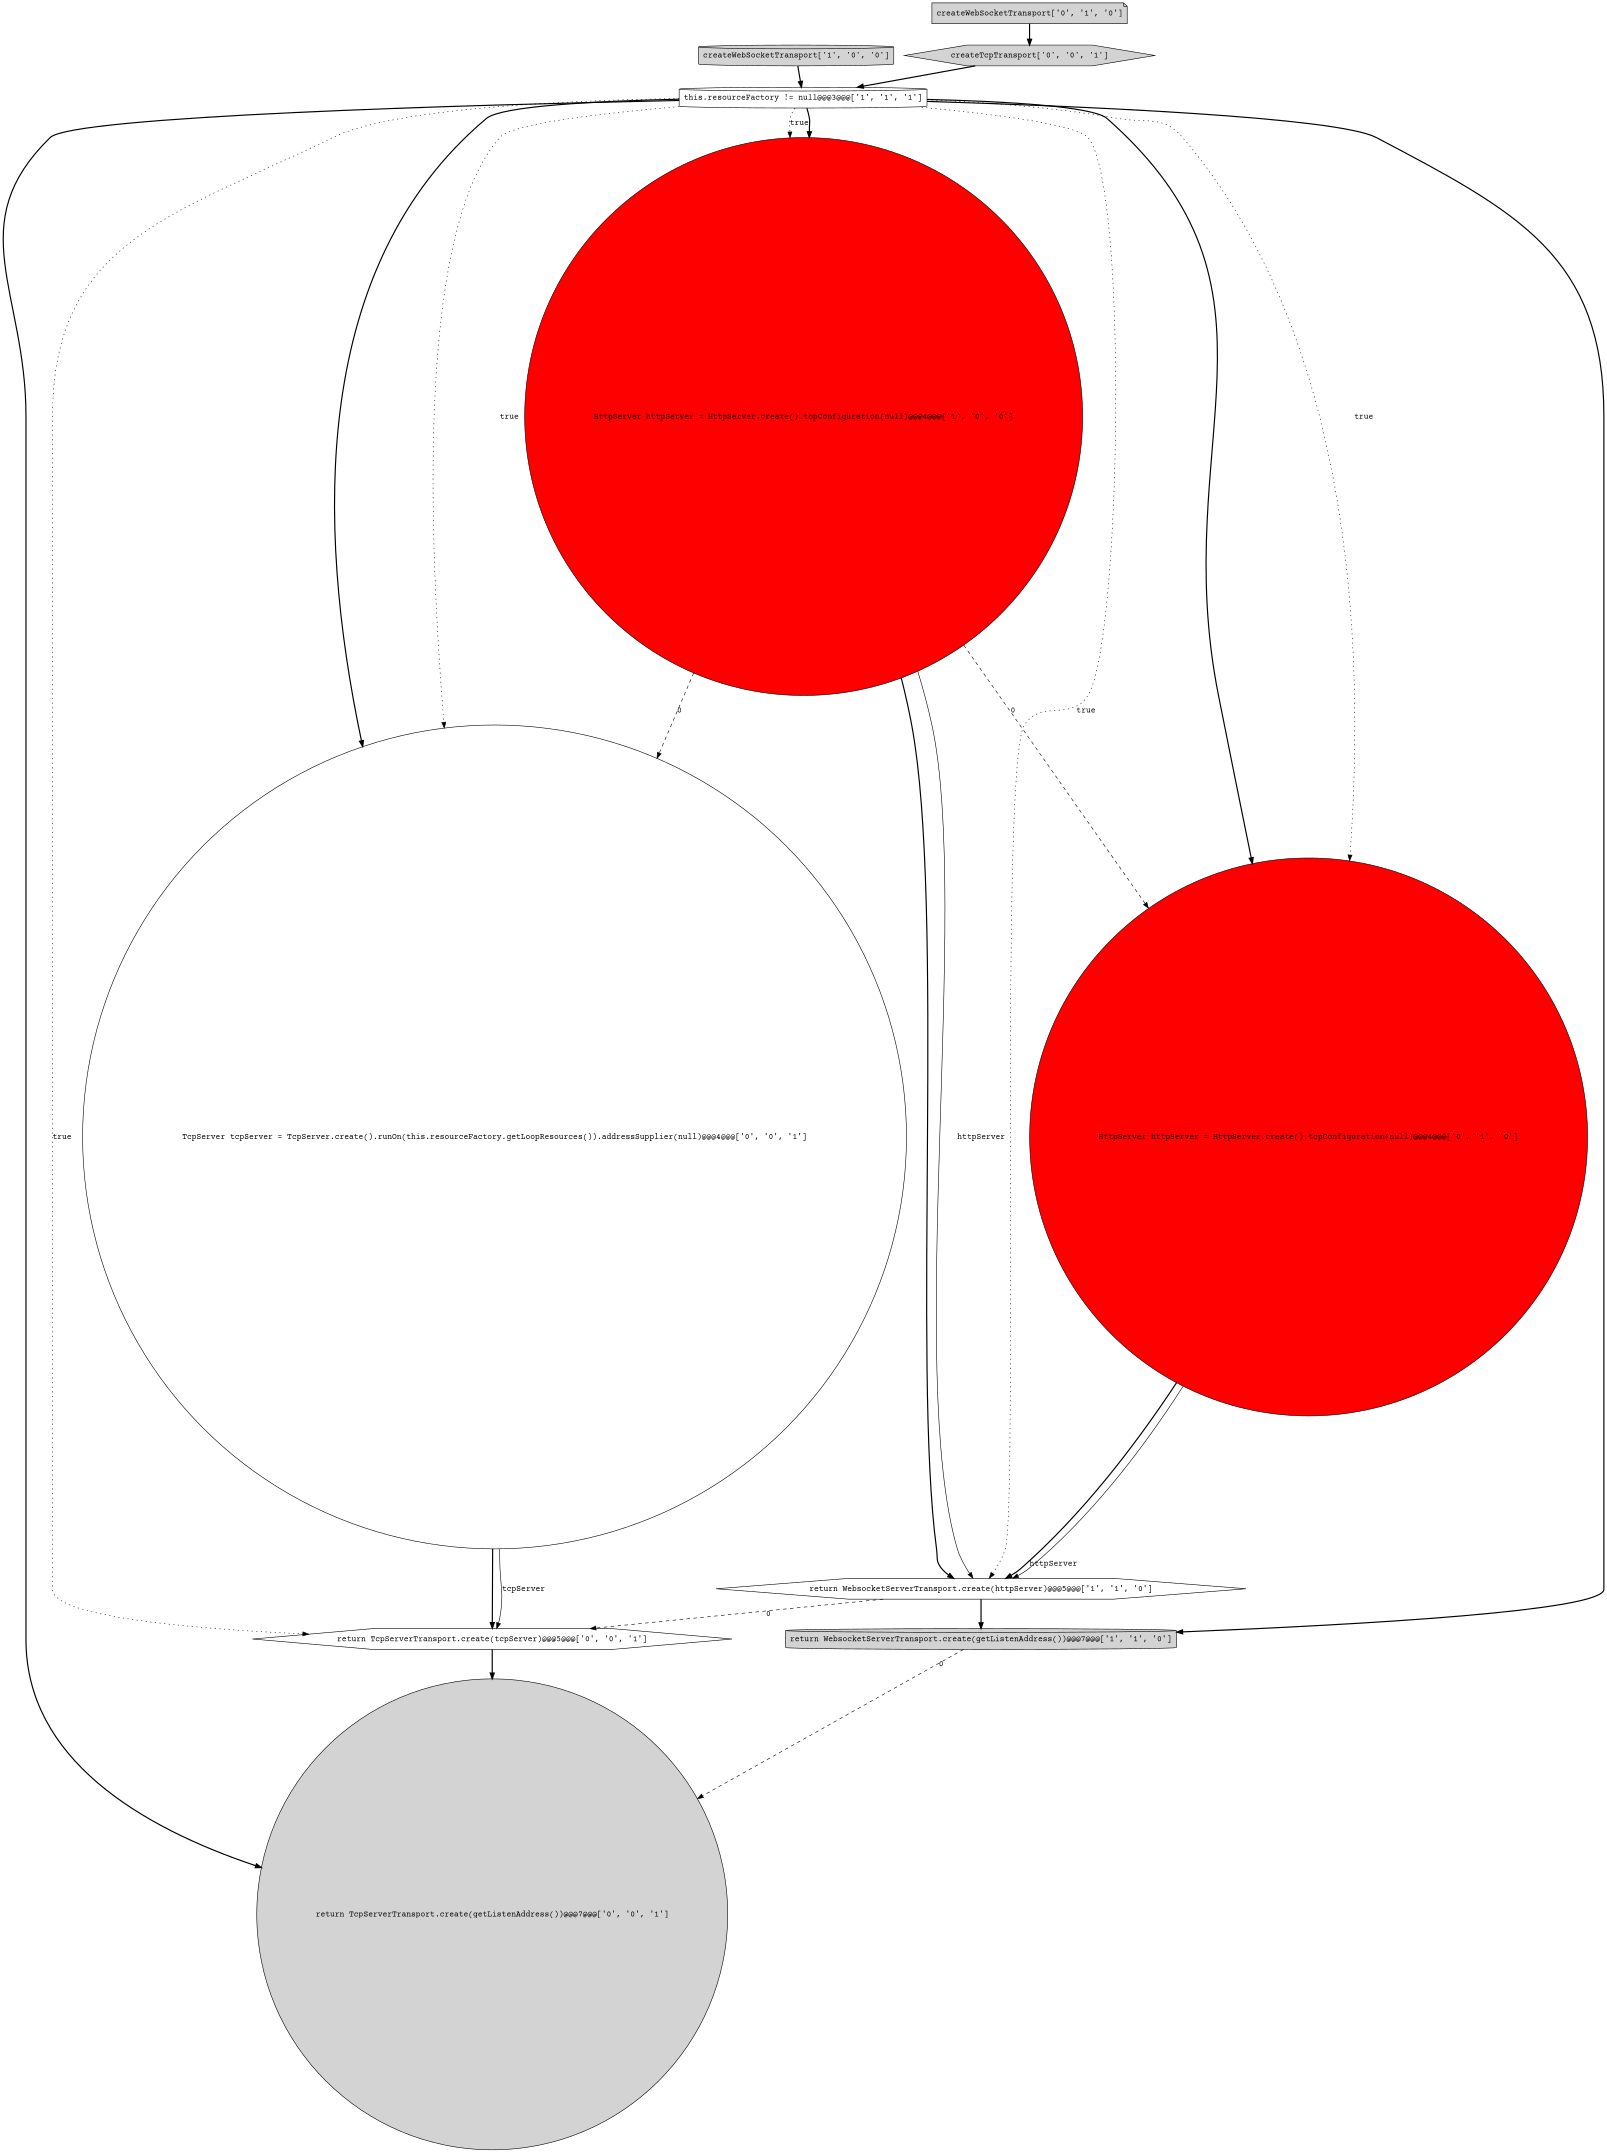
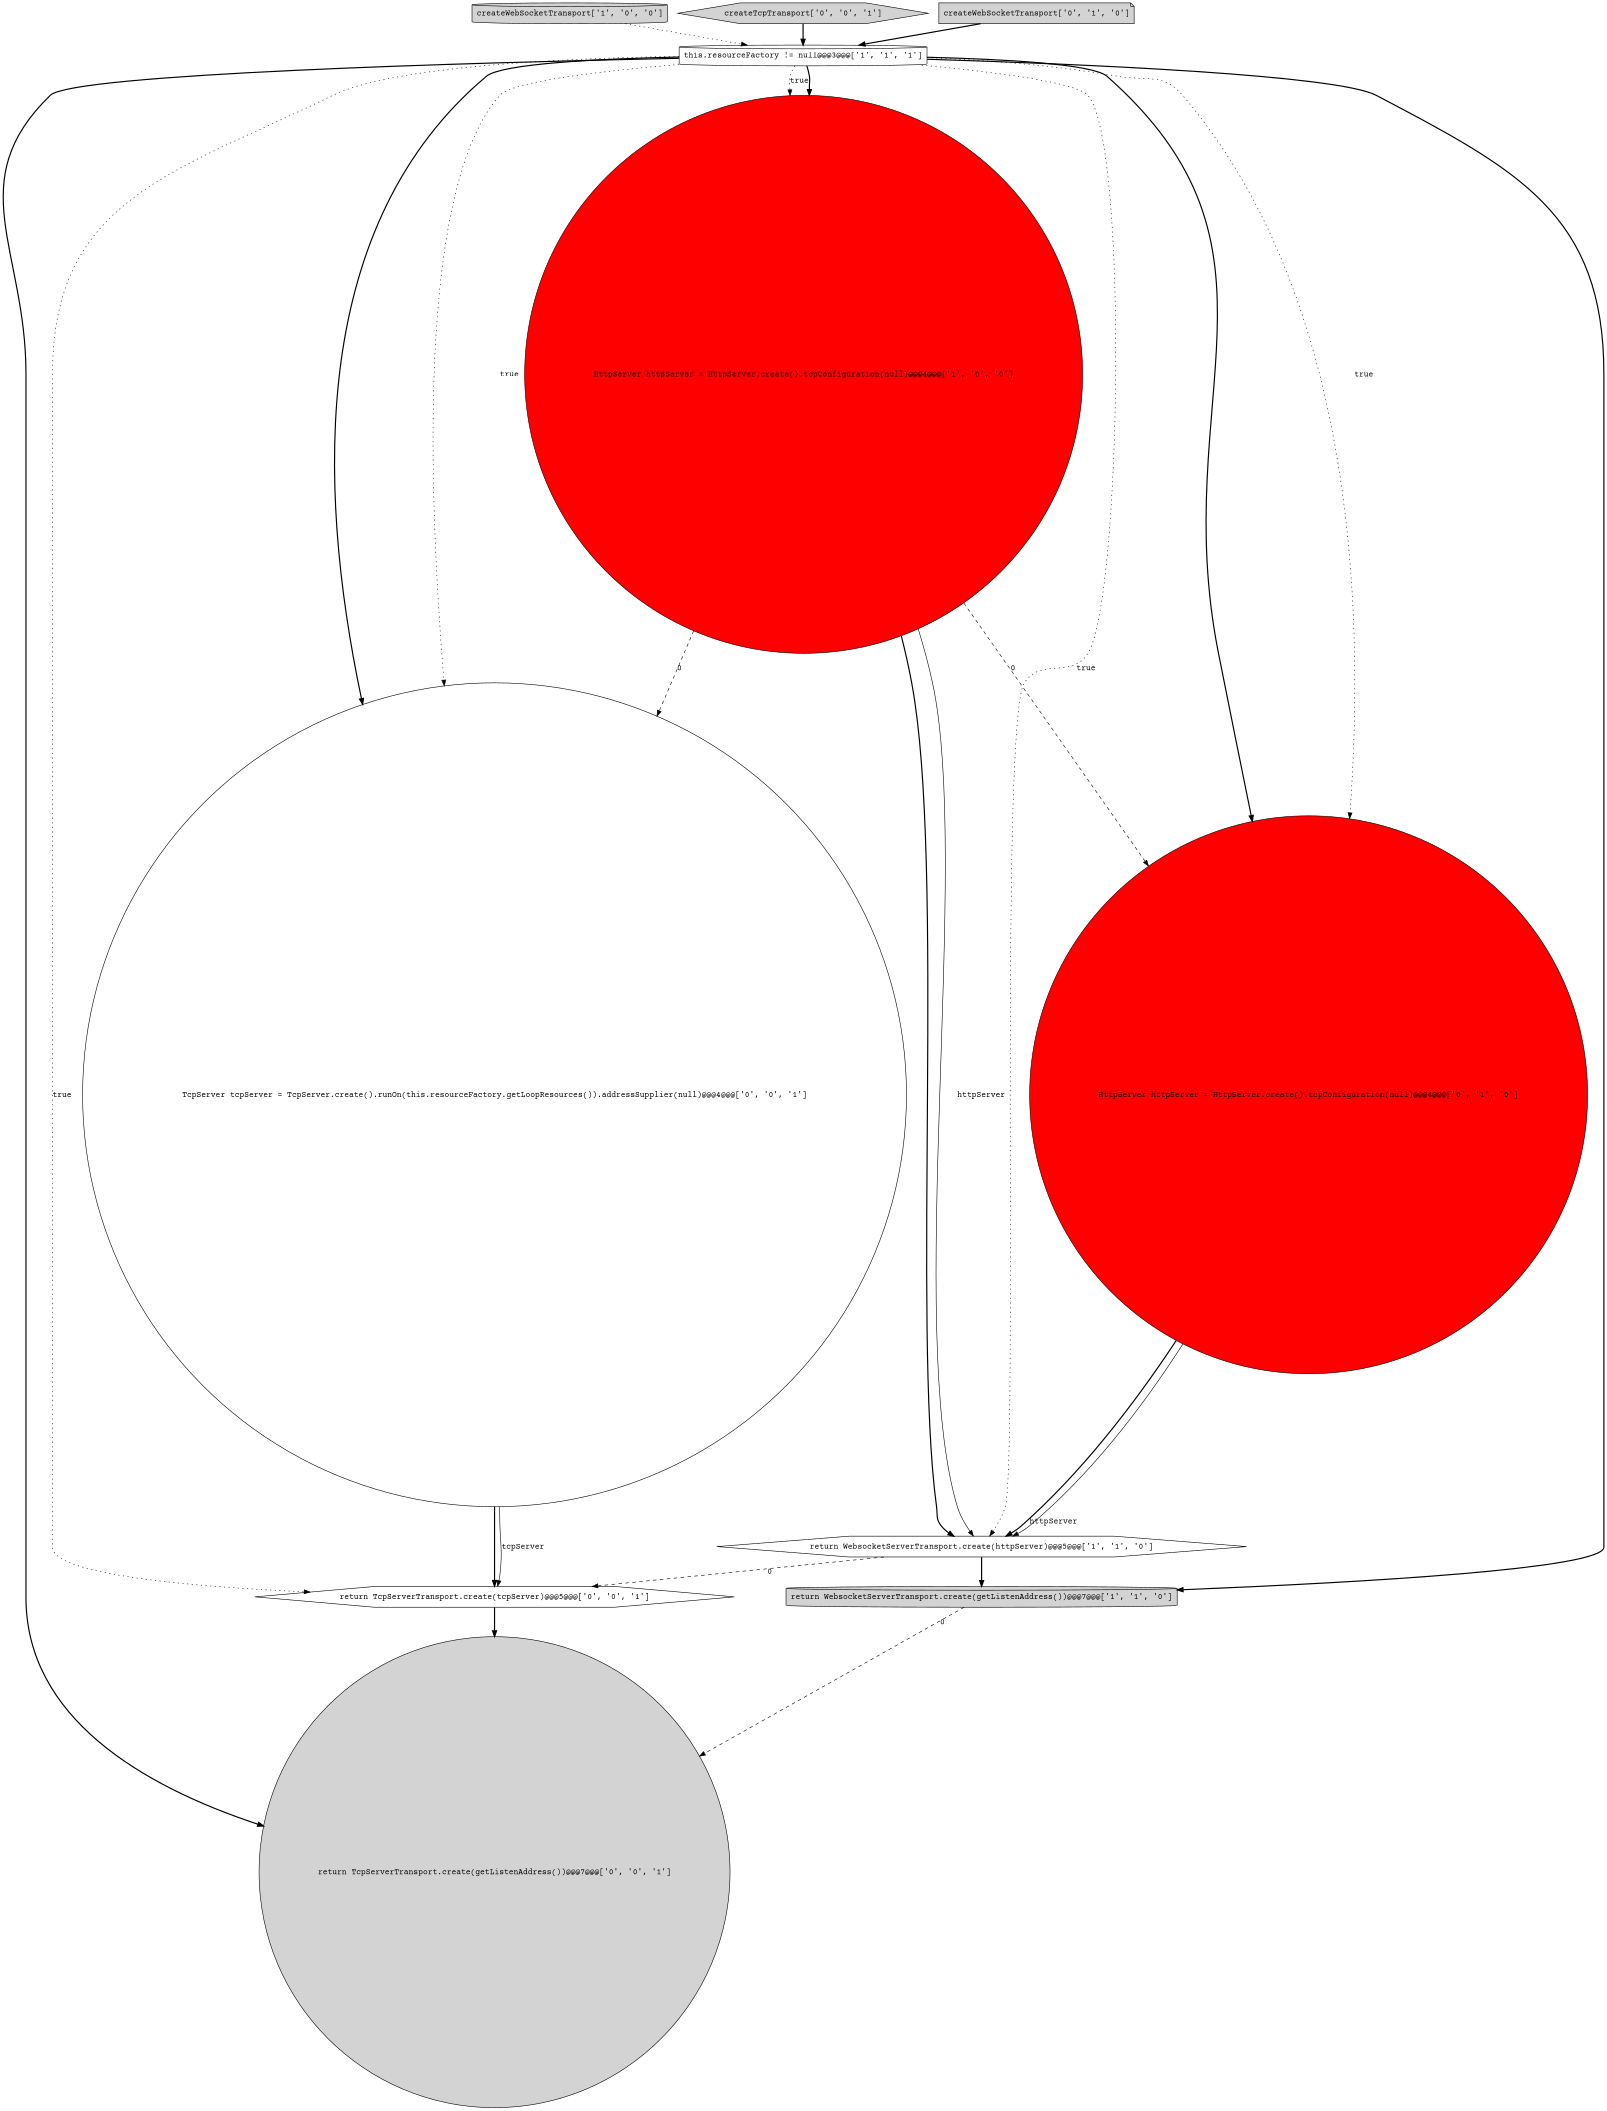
  digraph {
    fontname="Courier Prime"
    node [fillcolor=lightgray fontname="Courier Prime" shape=circle style=filled]
    edge [fontname="Courier Prime" style=bold]
    n1 [fillcolor=white label="this.resourceFactory != null@@@3@@@['1', '1', '1']" shape=cylinder]
    n2 [fillcolor=red label="HttpServer httpServer = HttpServer.create().tcpConfiguration(null)@@@4@@@['0', '1', '0']"]
    n3 [fillcolor=white label="TcpServer tcpServer = TcpServer.create().runOn(this.resourceFactory.getLoopResources()).addressSupplier(null)@@@4@@@['0', '0', '1']"]
    n4 [fillcolor=white label="return TcpServerTransport.create(tcpServer)@@@5@@@['0', '0', '1']" shape=hexagon]
    n5 [fillcolor=white label="return WebsocketServerTransport.create(httpServer)@@@5@@@['1', '1', '0']" shape=hexagon]
    n6 [label="return TcpServerTransport.create(getListenAddress())@@@7@@@['0', '0', '1']"]
    n7 [label="return WebsocketServerTransport.create(getListenAddress())@@@7@@@['1', '1', '0']" shape=cylinder]
    n8 [fillcolor=red label="HttpServer httpServer = HttpServer.create().tcpConfiguration(null)@@@4@@@['1', '0', '0']"]
    n9 [label="createWebSocketTransport['1', '0', '0']" shape=cylinder]
    n10 [label="createTcpTransport['0', '0', '1']" shape=hexagon]
    n11 [label="createWebSocketTransport['0', '1', '0']" shape=note]
    n1 -> n2
    n1 -> n2 [label=true style=dotted]
    n1 -> n3
    n1 -> n3 [label=true style=dotted]
    n1 -> n4 [label=true style=dotted]
    n1 -> n5 [label=true style=dotted]
    n1 -> n6
    n1 -> n7
    n1 -> n8 [label=true style=dotted]
    n1 -> n8
    n2 -> n5
    n2 -> n5 [label=httpServer style=solid]
    n3 -> n4
    n3 -> n4 [label=tcpServer style=solid]
    n4 -> n6
    n5 -> n4 [label=0 style=dashed]
    n5 -> n7
    n7 -> n6 [label=0 style=dashed]
    n8 -> n2 [label=0 style=dashed]
    n8 -> n3 [label=0 style=dashed]
    n8 -> n5
    n8 -> n5 [label=httpServer style=solid]
-   n9 -> n1
+   n9 -> n1 [style=dotted]
    n10 -> n1
-   n11 -> n10
+   n11 -> n1
  }
